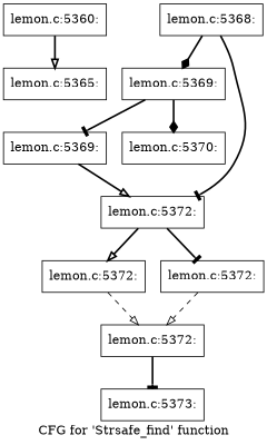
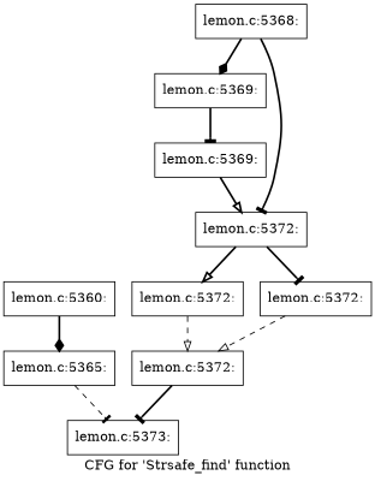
  digraph {
    label="CFG for 'Strsafe_find' function"
    node [shape=record]
    edge [arrowhead=onormal style=bold]
    n1 [label="{lemon.c:5360:}"]
    n2 [label="{lemon.c:5365:}"]
    n3 [label="{lemon.c:5373:}"]
    n4 [label="{lemon.c:5368:}"]
    n5 [label="{lemon.c:5369:}"]
    n6 [label="{lemon.c:5372:}"]
    n7 [label="{lemon.c:5369:}"]
-   n8 [label="{lemon.c:5370:}"]
    n9 [label="{lemon.c:5372:}"]
    n10 [label="{lemon.c:5372:}"]
    n11 [label="{lemon.c:5372:}"]
-   n1 -> n2
+   n1 -> n2 [arrowhead=diamond]
+   n2 -> n3 [arrowhead=tee style=dashed]
    n4 -> n5 [arrowhead=diamond]
    n4 -> n6 [arrowhead=tee]
    n5 -> n7 [arrowhead=tee]
-   n5 -> n8 [arrowhead=diamond]
    n6 -> n9
    n6 -> n10 [arrowhead=tee]
    n7 -> n6
    n9 -> n11 [style=dashed]
    n10 -> n11 [style=dashed]
    n11 -> n3 [arrowhead=tee]
  }
